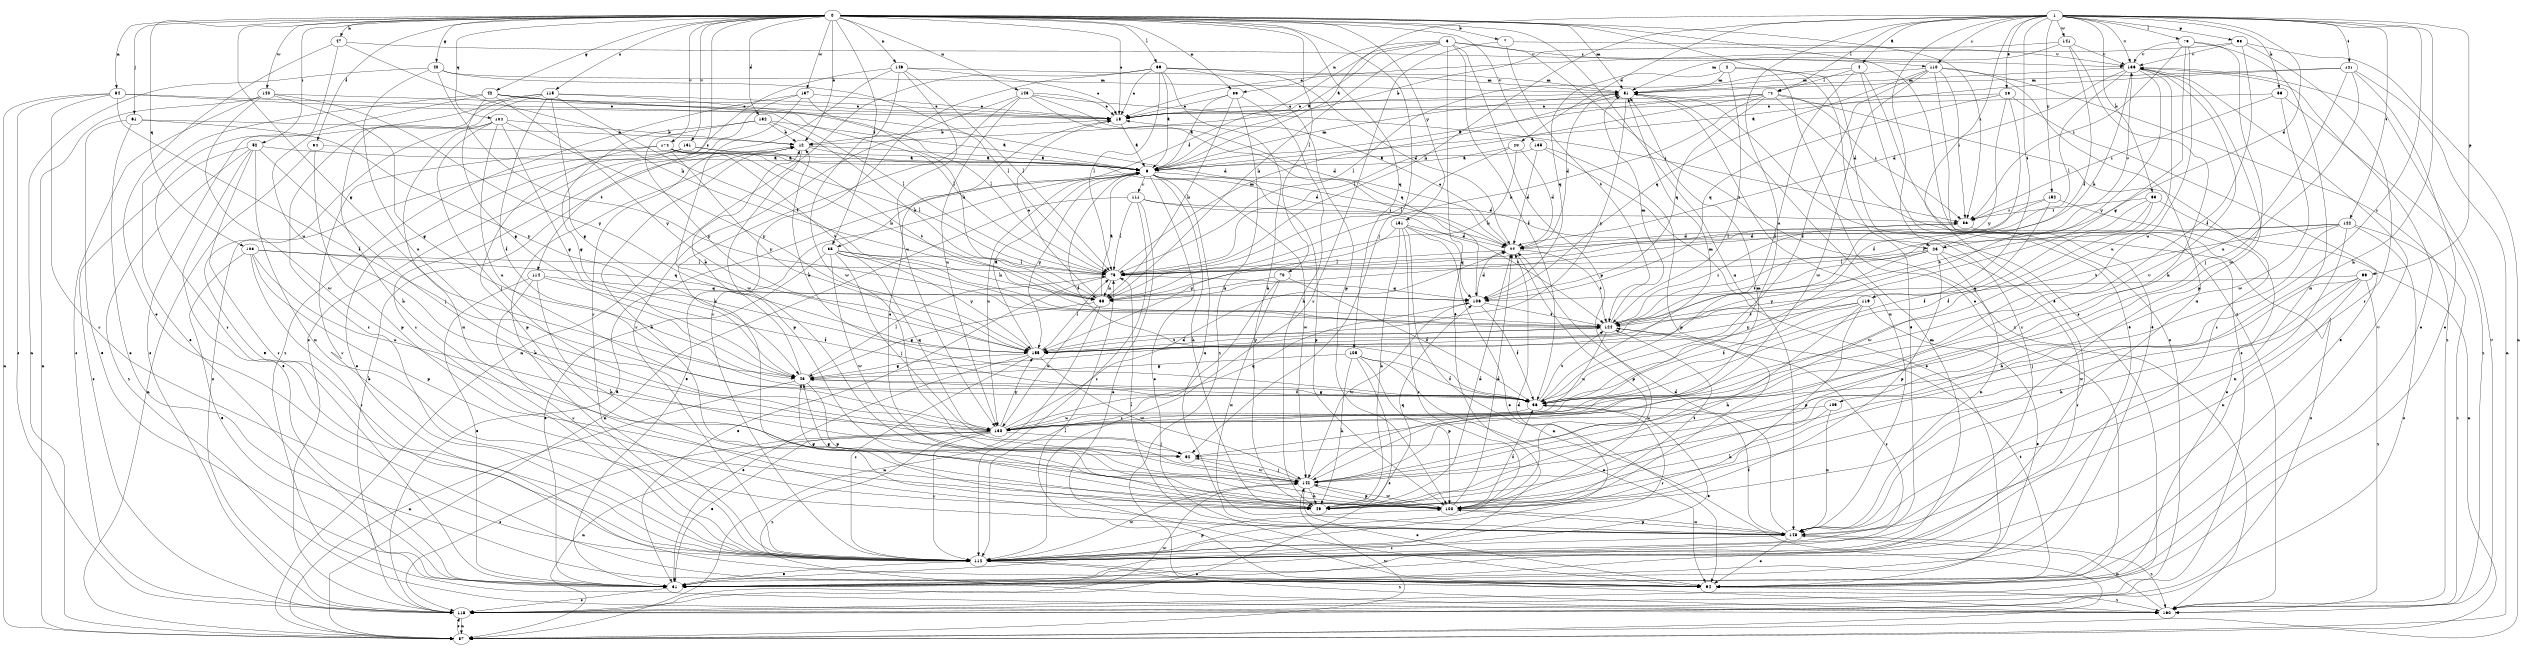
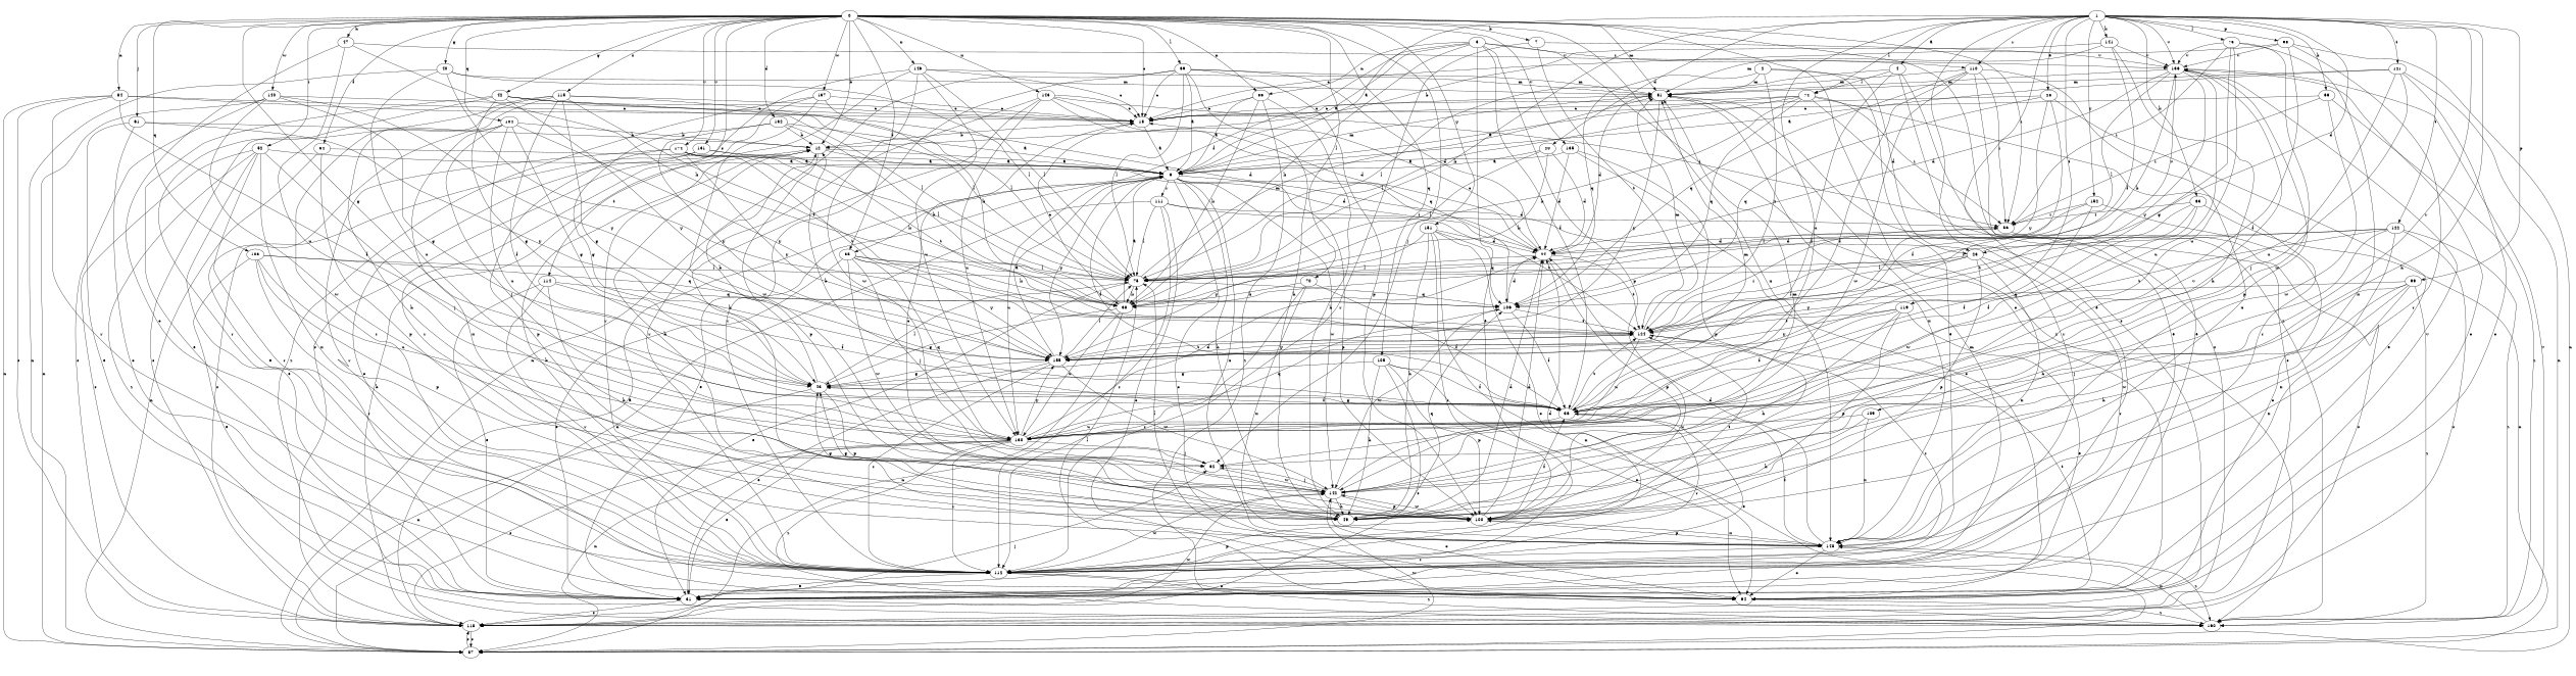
  strict digraph {
    0
    7
    12
    18
    34
    35
    40
    42
    43
    47
    52
    56
    61
    62
    69
    70
    81
    84
    86
    94
    103
    104
    105
    114
    115
    131
    132
    n28 [label=174]
    135
    137
    140
    143
    146
    148
    151
    160
    136
    124
    112
    6
    100
    24
    87
    31
    68
    130
    75
    142
    155
    36
    118
    49
    106
    1
    4
    20
    23
    28
    63
    66
    73
    74
    98
    99
    109
    110
    119
    121
    122
    141
    152
    111
    2
    3
    0 -> 7 [label=b]
    0 -> 12 [label=b]
    0 -> 18 [label=c]
    0 -> 34 [label=f]
    0 -> 35 [label=f]
    0 -> 40 [label=g]
    0 -> 42 [label=g]
    0 -> 43 [label=g]
    0 -> 47 [label=h]
    0 -> 52 [label=i]
    0 -> 56 [label=i]
    0 -> 61 [label=j]
    0 -> 62 [label=j]
    0 -> 69 [label=l]
    0 -> 70 [label=l]
    0 -> 81 [label=m]
    0 -> 84 [label=n]
    0 -> 86 [label=n]
    0 -> 94 [label=o]
    0 -> 103 [label=q]
    0 -> 104 [label=q]
    0 -> 105 [label=q]
    0 -> 114 [label=s]
    0 -> 115 [label=s]
    0 -> 131 [label=v]
    0 -> 132 [label=d]
    0 -> n28 [label=v]
    0 -> 135 [label=v]
    0 -> 137 [label=w]
    0 -> 140 [label=w]
    0 -> 143 [label=x]
    0 -> 146 [label=x]
    0 -> 148 [label=x]
    0 -> 151 [label=y]
    0 -> 160 [label=z]
    7 -> 136 [label=v]
    7 -> 124 [label=t]
    7 -> 112 [label=r]
    12 -> 6 [label=a]
    12 -> 100 [label=p]
    12 -> 24 [label=d]
    18 -> 12 [label=b]
    18 -> 6 [label=a]
    34 -> 6 [label=a]
    34 -> 100 [label=p]
    34 -> 87 [label=n]
    35 -> 62 [label=j]
    35 -> 31 [label=e]
    35 -> 68 [label=k]
    35 -> 130 [label=q]
    35 -> 75 [label=l]
    35 -> 142 [label=w]
    35 -> 155 [label=y]
    40 -> 81 [label=m]
    40 -> 124 [label=t]
    40 -> 87 [label=n]
    40 -> 130 [label=u]
    40 -> 75 [label=l]
    42 -> 18 [label=c]
    42 -> 43 [label=g]
    42 -> 112 [label=r]
    42 -> 24 [label=d]
    42 -> 31 [label=e]
    42 -> 75 [label=l]
    42 -> 155 [label=y]
    43 -> 12 [label=b]
    43 -> 100 [label=p]
    43 -> 87 [label=n]
    43 -> 75 [label=l]
    43 -> 36 [label=f]
    47 -> 94 [label=o]
    47 -> 136 [label=v]
    47 -> 68 [label=k]
    47 -> 130 [label=u]
    52 -> 62 [label=j]
    52 -> 148 [label=x]
    52 -> 160 [label=z]
    52 -> 112 [label=r]
    52 -> 6 [label=a]
    52 -> 31 [label=e]
    52 -> 118 [label=s]
    56 -> 24 [label=d]
    56 -> 118 [label=s]
    61 -> 12 [label=b]
    61 -> 94 [label=o]
    61 -> 31 [label=e]
    61 -> 155 [label=y]
    62 -> 142 [label=w]
    69 -> 18 [label=c]
    69 -> 81 [label=m]
    69 -> 112 [label=r]
    69 -> 6 [label=a]
    69 -> 100 [label=p]
    69 -> 24 [label=d]
    69 -> 87 [label=n]
    69 -> 75 [label=l]
    69 -> 49 [label=h]
    70 -> 148 [label=x]
    70 -> 112 [label=r]
    70 -> 68 [label=k]
    70 -> 36 [label=f]
    81 -> 18 [label=c]
    81 -> 148 [label=x]
    81 -> 112 [label=r]
    81 -> 24 [label=d]
    81 -> 155 [label=y]
    84 -> 18 [label=c]
    84 -> 112 [label=r]
    84 -> 87 [label=n]
    84 -> 75 [label=l]
    84 -> 36 [label=f]
    84 -> 118 [label=s]
    86 -> 18 [label=c]
    86 -> 160 [label=z]
    86 -> 6 [label=a]
    86 -> 68 [label=k]
    86 -> 49 [label=h]
    94 -> 160 [label=z]
    94 -> 124 [label=t]
    94 -> 75 [label=l]
    103 -> 112 [label=r]
    103 -> 100 [label=p]
    103 -> 31 [label=e]
    103 -> 130 [label=u]
    103 -> 75 [label=l]
    103 -> 106 [label=q]
    104 -> 12 [label=b]
    104 -> 43 [label=g]
    104 -> 62 [label=j]
    104 -> 148 [label=x]
    104 -> 31 [label=e]
    104 -> 130 [label=u]
    104 -> 155 [label=y]
    105 -> 43 [label=g]
    105 -> 94 [label=o]
    105 -> 100 [label=p]
    105 -> 36 [label=f]
    105 -> 118 [label=s]
    105 -> 49 [label=h]
    114 -> 112 [label=r]
    114 -> 31 [label=e]
    114 -> 36 [label=f]
    114 -> 49 [label=h]
    114 -> 106 [label=q]
    115 -> 18 [label=c]
    115 -> 43 [label=g]
    115 -> 124 [label=t]
    115 -> 112 [label=r]
    115 -> 75 [label=l]
    115 -> 36 [label=f]
    115 -> 118 [label=s]
    115 -> 49 [label=h]
    131 -> 94 [label=o]
    131 -> 124 [label=t]
    131 -> 6 [label=a]
    131 -> 118 [label=s]
    132 -> 12 [label=b]
    132 -> 43 [label=g]
    132 -> 6 [label=a]
    132 -> 68 [label=k]
    132 -> 155 [label=y]
    n28 -> 124 [label=t]
    n28 -> 112 [label=r]
    n28 -> 6 [label=a]
    n28 -> 100 [label=p]
    n28 -> 68 [label=k]
    n28 -> 75 [label=l]
    n28 -> 155 [label=y]
    135 -> 94 [label=o]
    135 -> 6 [label=a]
    135 -> 100 [label=p]
    135 -> 24 [label=d]
    137 -> 18 [label=c]
    137 -> 160 [label=z]
    137 -> 112 [label=r]
    137 -> 68 [label=k]
    137 -> 142 [label=w]
    140 -> 18 [label=c]
    140 -> 43 [label=g]
    140 -> 87 [label=n]
    140 -> 142 [label=w]
    140 -> 155 [label=y]
    140 -> 118 [label=s]
    143 -> 18 [label=c]
    143 -> 56 [label=i]
    143 -> 112 [label=r]
    143 -> 24 [label=d]
    143 -> 130 [label=u]
    143 -> 49 [label=h]
    143 -> 106 [label=q]
    146 -> 18 [label=c]
    146 -> 81 [label=m]
    146 -> 112 [label=r]
    146 -> 130 [label=u]
    146 -> 75 [label=l]
    146 -> 142 [label=w]
    146 -> 118 [label=s]
    148 -> 94 [label=o]
    148 -> 160 [label=z]
    148 -> 112 [label=r]
    148 -> 100 [label=p]
    148 -> 24 [label=d]
    148 -> 75 [label=l]
    148 -> 36 [label=f]
    151 -> 94 [label=o]
    151 -> 112 [label=r]
    151 -> 24 [label=d]
    151 -> 87 [label=n]
    151 -> 155 [label=y]
    151 -> 49 [label=h]
    151 -> 106 [label=q]
    160 -> 148 [label=x]
    160 -> 136 [label=v]
    136 -> 81 [label=m]
    136 -> 94 [label=o]
    136 -> 100 [label=p]
    136 -> 24 [label=d]
    136 -> 68 [label=k]
    136 -> 130 [label=u]
    136 -> 75 [label=l]
    136 -> 155 [label=y]
    124 -> 56 [label=i]
    124 -> 81 [label=m]
    124 -> 112 [label=r]
    124 -> 130 [label=u]
    124 -> 155 [label=y]
    112 -> 12 [label=b]
    112 -> 94 [label=o]
    112 -> 160 [label=z]
    112 -> 100 [label=p]
    112 -> 24 [label=d]
    112 -> 31 [label=e]
    112 -> 142 [label=w]
    6 -> 81 [label=m]
    6 -> 94 [label=o]
    6 -> 148 [label=x]
    6 -> 100 [label=p]
    6 -> 31 [label=e]
    6 -> 130 [label=u]
    6 -> 142 [label=w]
    6 -> 155 [label=y]
    6 -> 36 [label=f]
    6 -> 49 [label=h]
    6 -> 23 [label=d]
    6 -> 111 [label=r]
    100 -> 43 [label=g]
    100 -> 148 [label=x]
    100 -> 124 [label=t]
    100 -> 24 [label=d]
    100 -> 142 [label=w]
    100 -> 36 [label=f]
    24 -> 18 [label=c]
    24 -> 124 [label=t]
    24 -> 100 [label=p]
    24 -> 75 [label=l]
    87 -> 142 [label=w]
    87 -> 118 [label=s]
    31 -> 81 [label=m]
    31 -> 136 [label=v]
    31 -> 118 [label=s]
    68 -> 18 [label=c]
    68 -> 43 [label=g]
    68 -> 6 [label=a]
    68 -> 87 [label=n]
    68 -> 130 [label=u]
    130 -> 62 [label=j]
    130 -> 160 [label=z]
    130 -> 112 [label=r]
    130 -> 24 [label=d]
    130 -> 87 [label=n]
    130 -> 31 [label=e]
    130 -> 155 [label=y]
    130 -> 118 [label=s]
    130 -> 106 [label=q]
    75 -> 81 [label=m]
    75 -> 31 [label=e]
    75 -> 68 [label=k]
    75 -> 106 [label=q]
    142 -> 62 [label=j]
    142 -> 81 [label=m]
    142 -> 94 [label=o]
    142 -> 136 [label=v]
    142 -> 100 [label=p]
    142 -> 49 [label=h]
    155 -> 43 [label=g]
    155 -> 124 [label=t]
    155 -> 112 [label=r]
    155 -> 6 [label=a]
    155 -> 31 [label=e]
    155 -> 75 [label=l]
    155 -> 142 [label=w]
    36 -> 12 [label=b]
    36 -> 43 [label=g]
    36 -> 81 [label=m]
    36 -> 124 [label=t]
    36 -> 112 [label=r]
    36 -> 31 [label=e]
    36 -> 130 [label=u]
    118 -> 12 [label=b]
+   118 -> 62 [label=j]
    118 -> 6 [label=a]
-   118 -> 87 [label=n]
+   118 -> 87 [label=s]
    118 -> 142 [label=w]
    49 -> 12 [label=b]
    49 -> 18 [label=c]
    49 -> 43 [label=g]
    49 -> 24 [label=d]
    49 -> 106 [label=q]
    106 -> 124 [label=t]
    106 -> 24 [label=d]
    106 -> 142 [label=w]
    106 -> 36 [label=f]
    1 -> 136 [label=v]
    1 -> 6 [label=a]
    1 -> 31 [label=e]
    1 -> 68 [label=k]
    1 -> 130 [label=u]
    1 -> 118 [label=s]
    1 -> 49 [label=h]
    1 -> 4 [label=a]
    1 -> 20 [label=d]
    1 -> 23 [label=d]
    1 -> 28 [label=e]
    1 -> 63 [label=k]
    1 -> 66 [label=k]
    1 -> 73 [label=l]
    1 -> 74 [label=l]
    1 -> 98 [label=p]
    1 -> 99 [label=p]
    1 -> 109 [label=r]
    1 -> 110 [label=r]
    1 -> 119 [label=t]
    1 -> 121 [label=t]
    1 -> 122 [label=t]
-   1 -> 141 [label=w]
+   1 -> 141 [label=k]
    1 -> 152 [label=y]
    4 -> 31 [label=e]
    4 -> 75 [label=l]
    4 -> 36 [label=f]
    4 -> 118 [label=s]
    4 -> 74 [label=l]
    20 -> 6 [label=a]
    20 -> 24 [label=d]
    20 -> 68 [label=k]
    20 -> 75 [label=l]
    23 -> 148 [label=x]
    23 -> 136 [label=v]
-   23 -> 124 [label=t]
+   23 -> 124 [label=l]
    23 -> 112 [label=r]
    23 -> 100 [label=p]
    23 -> 75 [label=l]
    23 -> 155 [label=y]
    28 -> 18 [label=c]
    28 -> 31 [label=e]
    28 -> 155 [label=y]
    28 -> 36 [label=f]
    28 -> 106 [label=q]
    63 -> 56 [label=i]
    63 -> 124 [label=t]
    63 -> 87 [label=n]
    63 -> 142 [label=w]
    63 -> 36 [label=f]
    66 -> 18 [label=c]
    66 -> 56 [label=i]
    66 -> 160 [label=z]
    66 -> 142 [label=w]
    73 -> 43 [label=g]
    73 -> 56 [label=i]
    73 -> 148 [label=x]
    73 -> 136 [label=v]
    73 -> 130 [label=u]
    73 -> 142 [label=w]
    74 -> 18 [label=c]
    74 -> 56 [label=i]
    74 -> 112 [label=r]
    74 -> 6 [label=a]
    74 -> 68 [label=k]
    74 -> 75 [label=l]
    74 -> 118 [label=s]
    74 -> 106 [label=q]
    98 -> 18 [label=c]
    98 -> 136 [label=v]
    98 -> 112 [label=r]
    98 -> 87 [label=n]
    98 -> 36 [label=f]
    99 -> 62 [label=j]
    99 -> 148 [label=x]
    99 -> 160 [label=z]
    99 -> 142 [label=w]
    99 -> 49 [label=h]
    99 -> 106 [label=q]
    109 -> 148 [label=x]
    109 -> 130 [label=u]
    109 -> 49 [label=h]
    110 -> 56 [label=i]
    110 -> 81 [label=m]
    110 -> 148 [label=x]
-   110 -> 160 [label=z]
    110 -> 31 [label=e]
    110 -> 142 [label=w]
    110 -> 36 [label=f]
    110 -> 106 [label=q]
    119 -> 124 [label=t]
    119 -> 100 [label=p]
    119 -> 31 [label=e]
    119 -> 155 [label=y]
    119 -> 36 [label=f]
    119 -> 49 [label=h]
    121 -> 62 [label=j]
    121 -> 81 [label=m]
    121 -> 94 [label=o]
    121 -> 6 [label=a]
    121 -> 87 [label=n]
    121 -> 130 [label=u]
    122 -> 148 [label=x]
    122 -> 160 [label=z]
    122 -> 124 [label=t]
    122 -> 24 [label=d]
    122 -> 75 [label=l]
    122 -> 118 [label=s]
    122 -> 49 [label=h]
    141 -> 12 [label=b]
    141 -> 81 [label=m]
    141 -> 136 [label=v]
    141 -> 124 [label=f]
    141 -> 49 [label=h]
    152 -> 56 [label=i]
    152 -> 94 [label=o]
    152 -> 75 [label=l]
    152 -> 36 [label=f]
    111 -> 56 [label=i]
    111 -> 94 [label=o]
    111 -> 124 [label=t]
    111 -> 112 [label=r]
    111 -> 87 [label=n]
    111 -> 75 [label=l]
    2 -> 81 [label=m]
    2 -> 124 [label=t]
    2 -> 31 [label=e]
    2 -> 106 [label=q]
    2 -> 23 [label=d]
    3 -> 35 [label=f]
    3 -> 86 [label=n]
    3 -> 160 [label=z]
    3 -> 6 [label=a]
    3 -> 100 [label=p]
    3 -> 31 [label=e]
    3 -> 68 [label=k]
    3 -> 36 [label=f]
    3 -> 110 [label=r]
  }
